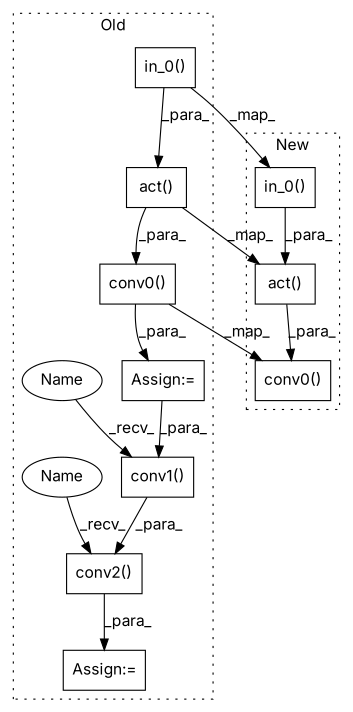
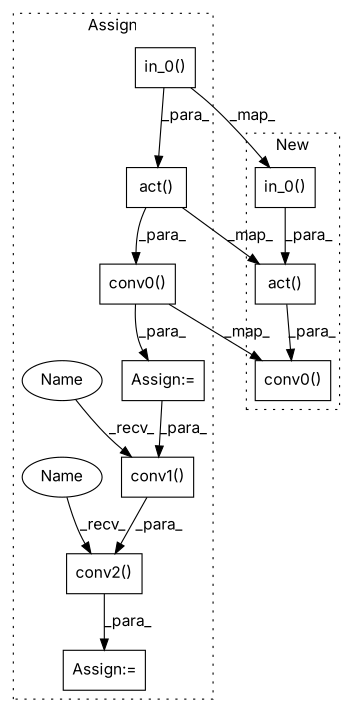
  digraph {
    fontname=Inter
    node [a=75 l="11,1" shape=box fontname=Inter]
    edge [fontname=Inter]
    n1 [l="10,1" label="in_0()" s="1822,1833"]
    n2 [label="conv2()" s="2013,2025"]
    n3 [label="conv1()" s="1985,1997"]
    n4 [l="9,1" label="act()" s="1813,1834"]
    n5 [a=68 l=3 label="Assign:=" s=2131]
    n6 [label="conv0()" s="1849,1861"]
    n7 [a=68 l=3 label="Assign:=" s=1846]
    n8 [a=87 l=4 label=Name s=1985 shape=ellipse]
    n9 [a=87 l=4 label=Name s=2013 shape=ellipse]
    n10 [l="10,1" label="in_0()" s="1357,1368"]
    n11 [l="9,1" label="act()" s="1348,1369"]
    n12 [label="conv0()" s="1337,1370"]
    subgraph cluster_1 {
-     label=Old
+     label=Assign
      style=dotted
      n1
      n2
      n3
      n4
      n5
      n6
      n7
      n8
      n9
    }
    subgraph cluster_2 {
      label=New
      style=dotted
      n10
      n11
      n12
    }
    n1 -> n4 [label=_para_]
    n1 -> n10 [label=_map_]
    n2 -> n5 [label=_para_]
    n3 -> n2 [label=_para_]
    n4 -> n6 [label=_para_]
    n4 -> n11 [label=_map_]
    n6 -> n7 [label=_para_]
    n6 -> n12 [label=_map_]
    n7 -> n3 [label=_para_]
    n8 -> n3 [label=_recv_]
    n9 -> n2 [label=_recv_]
    n10 -> n11 [label=_para_]
    n11 -> n12 [label=_para_]
  }
